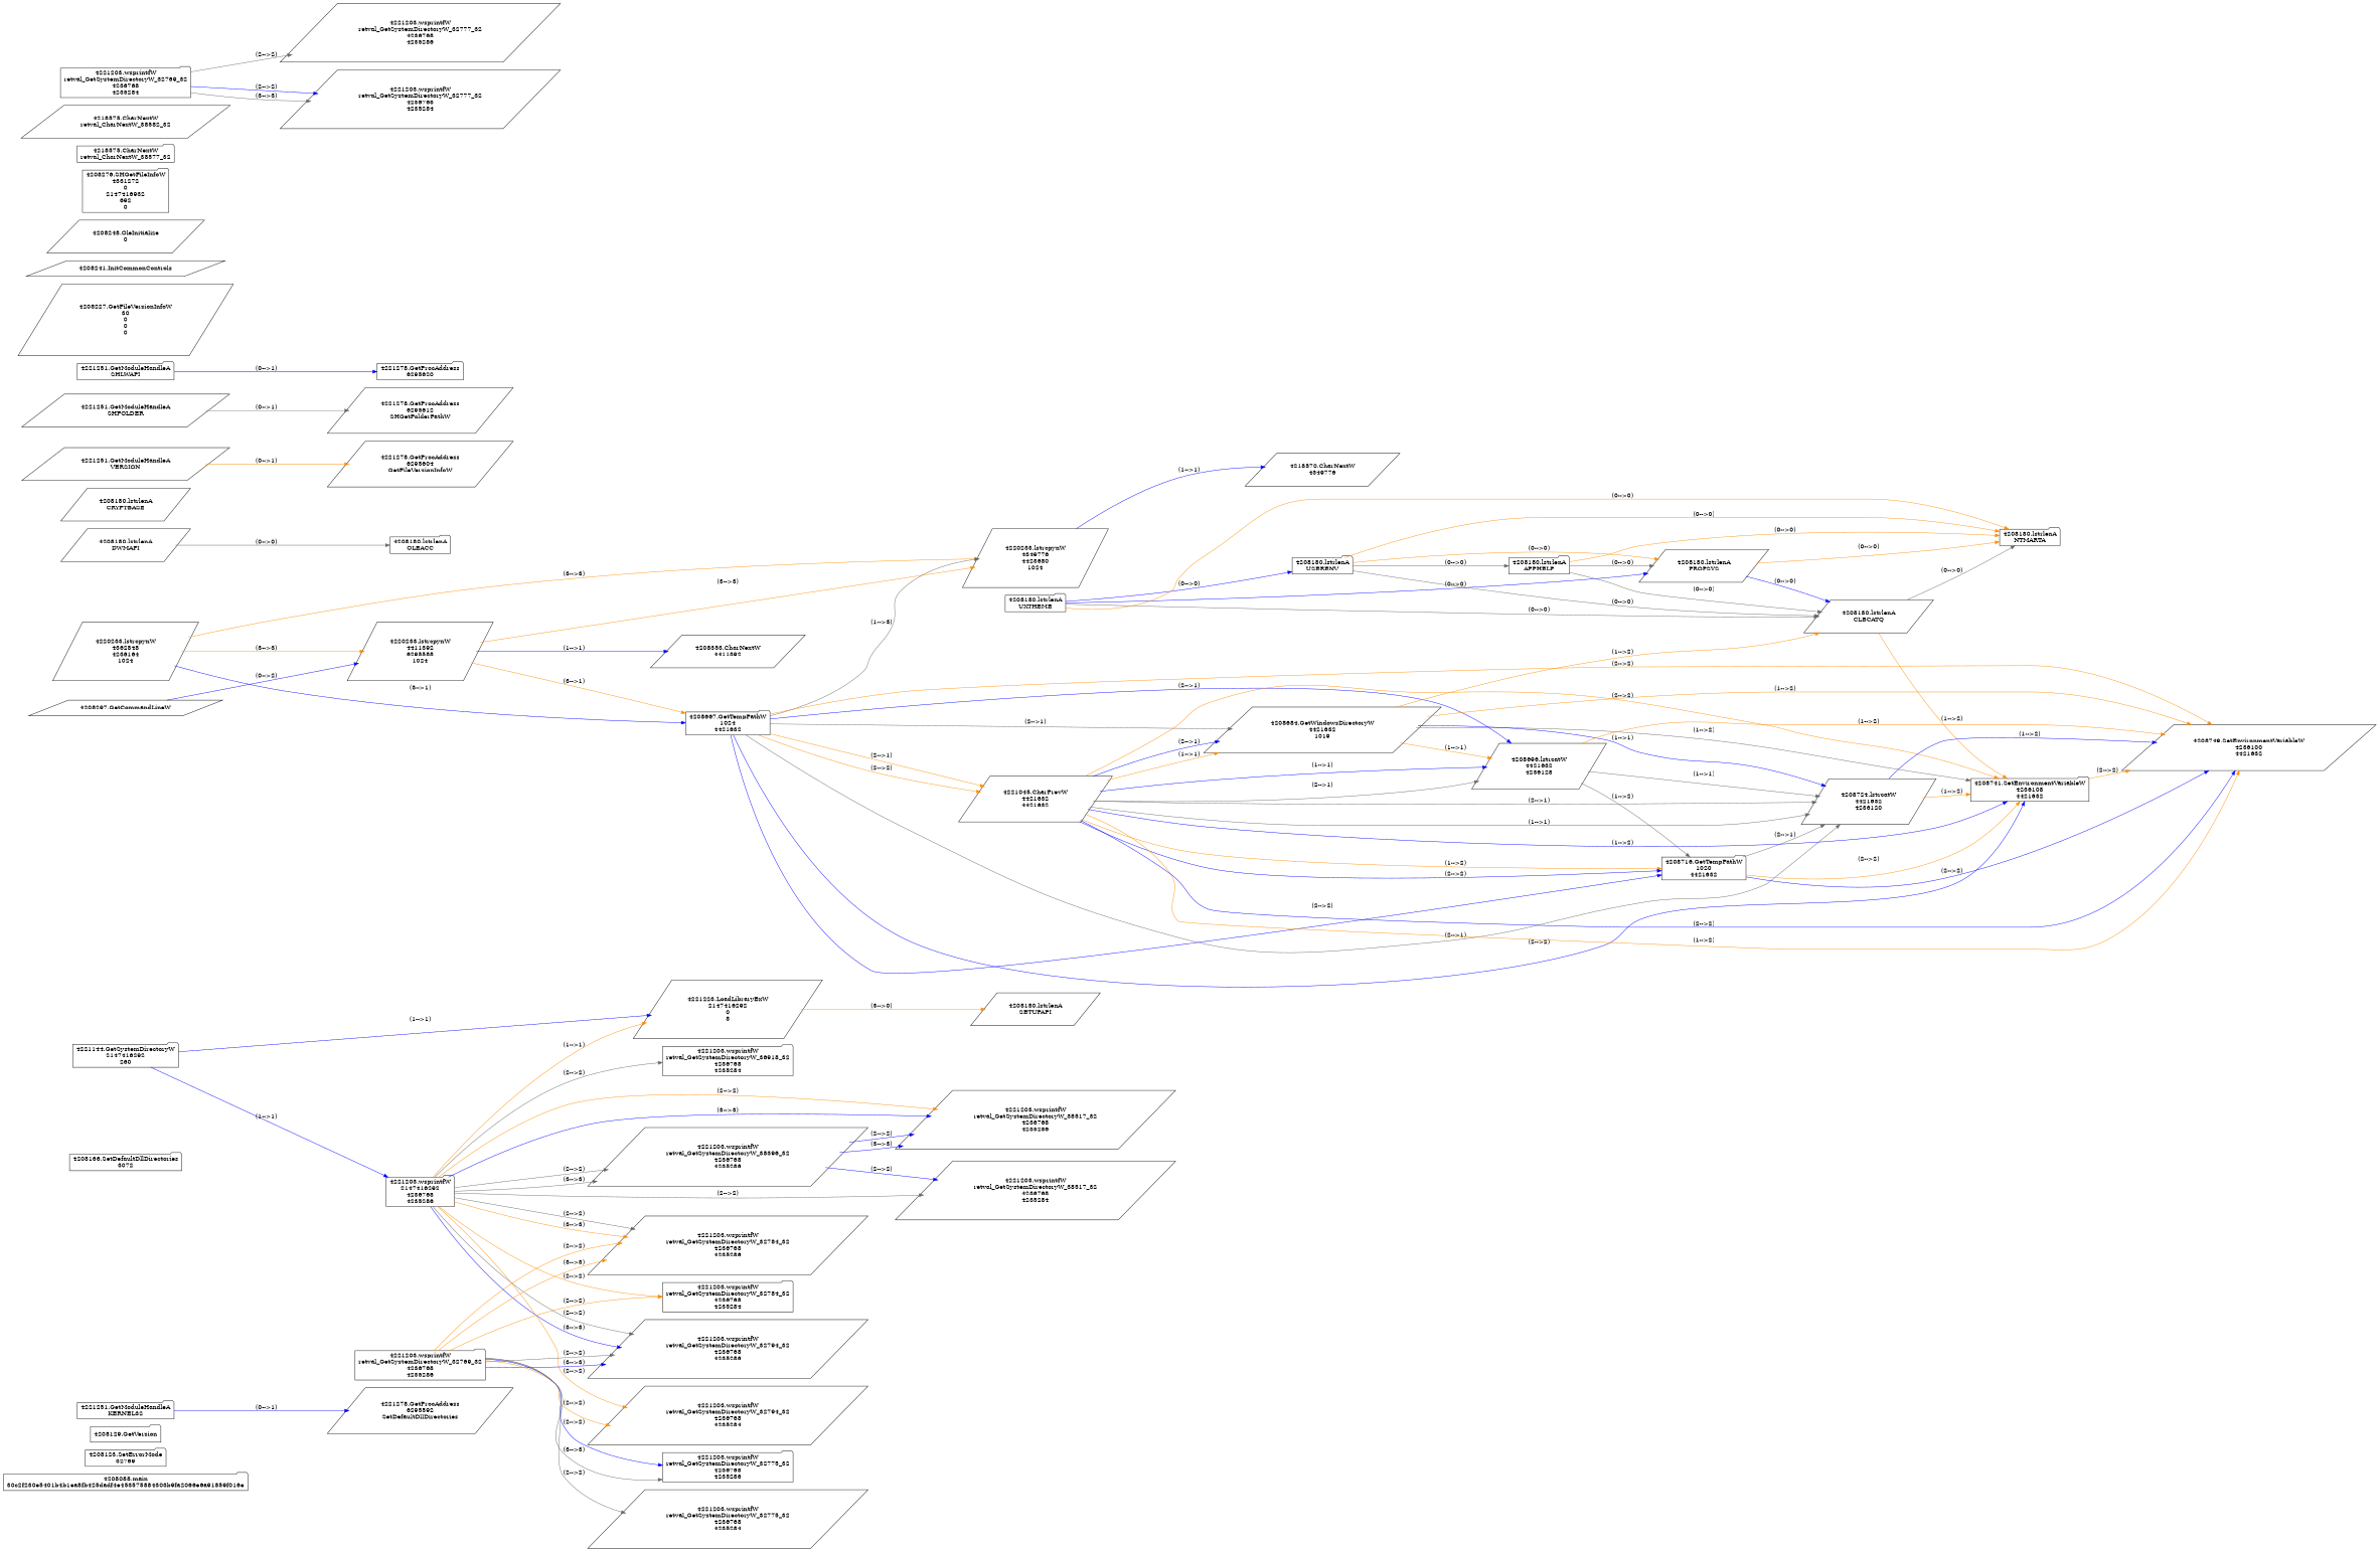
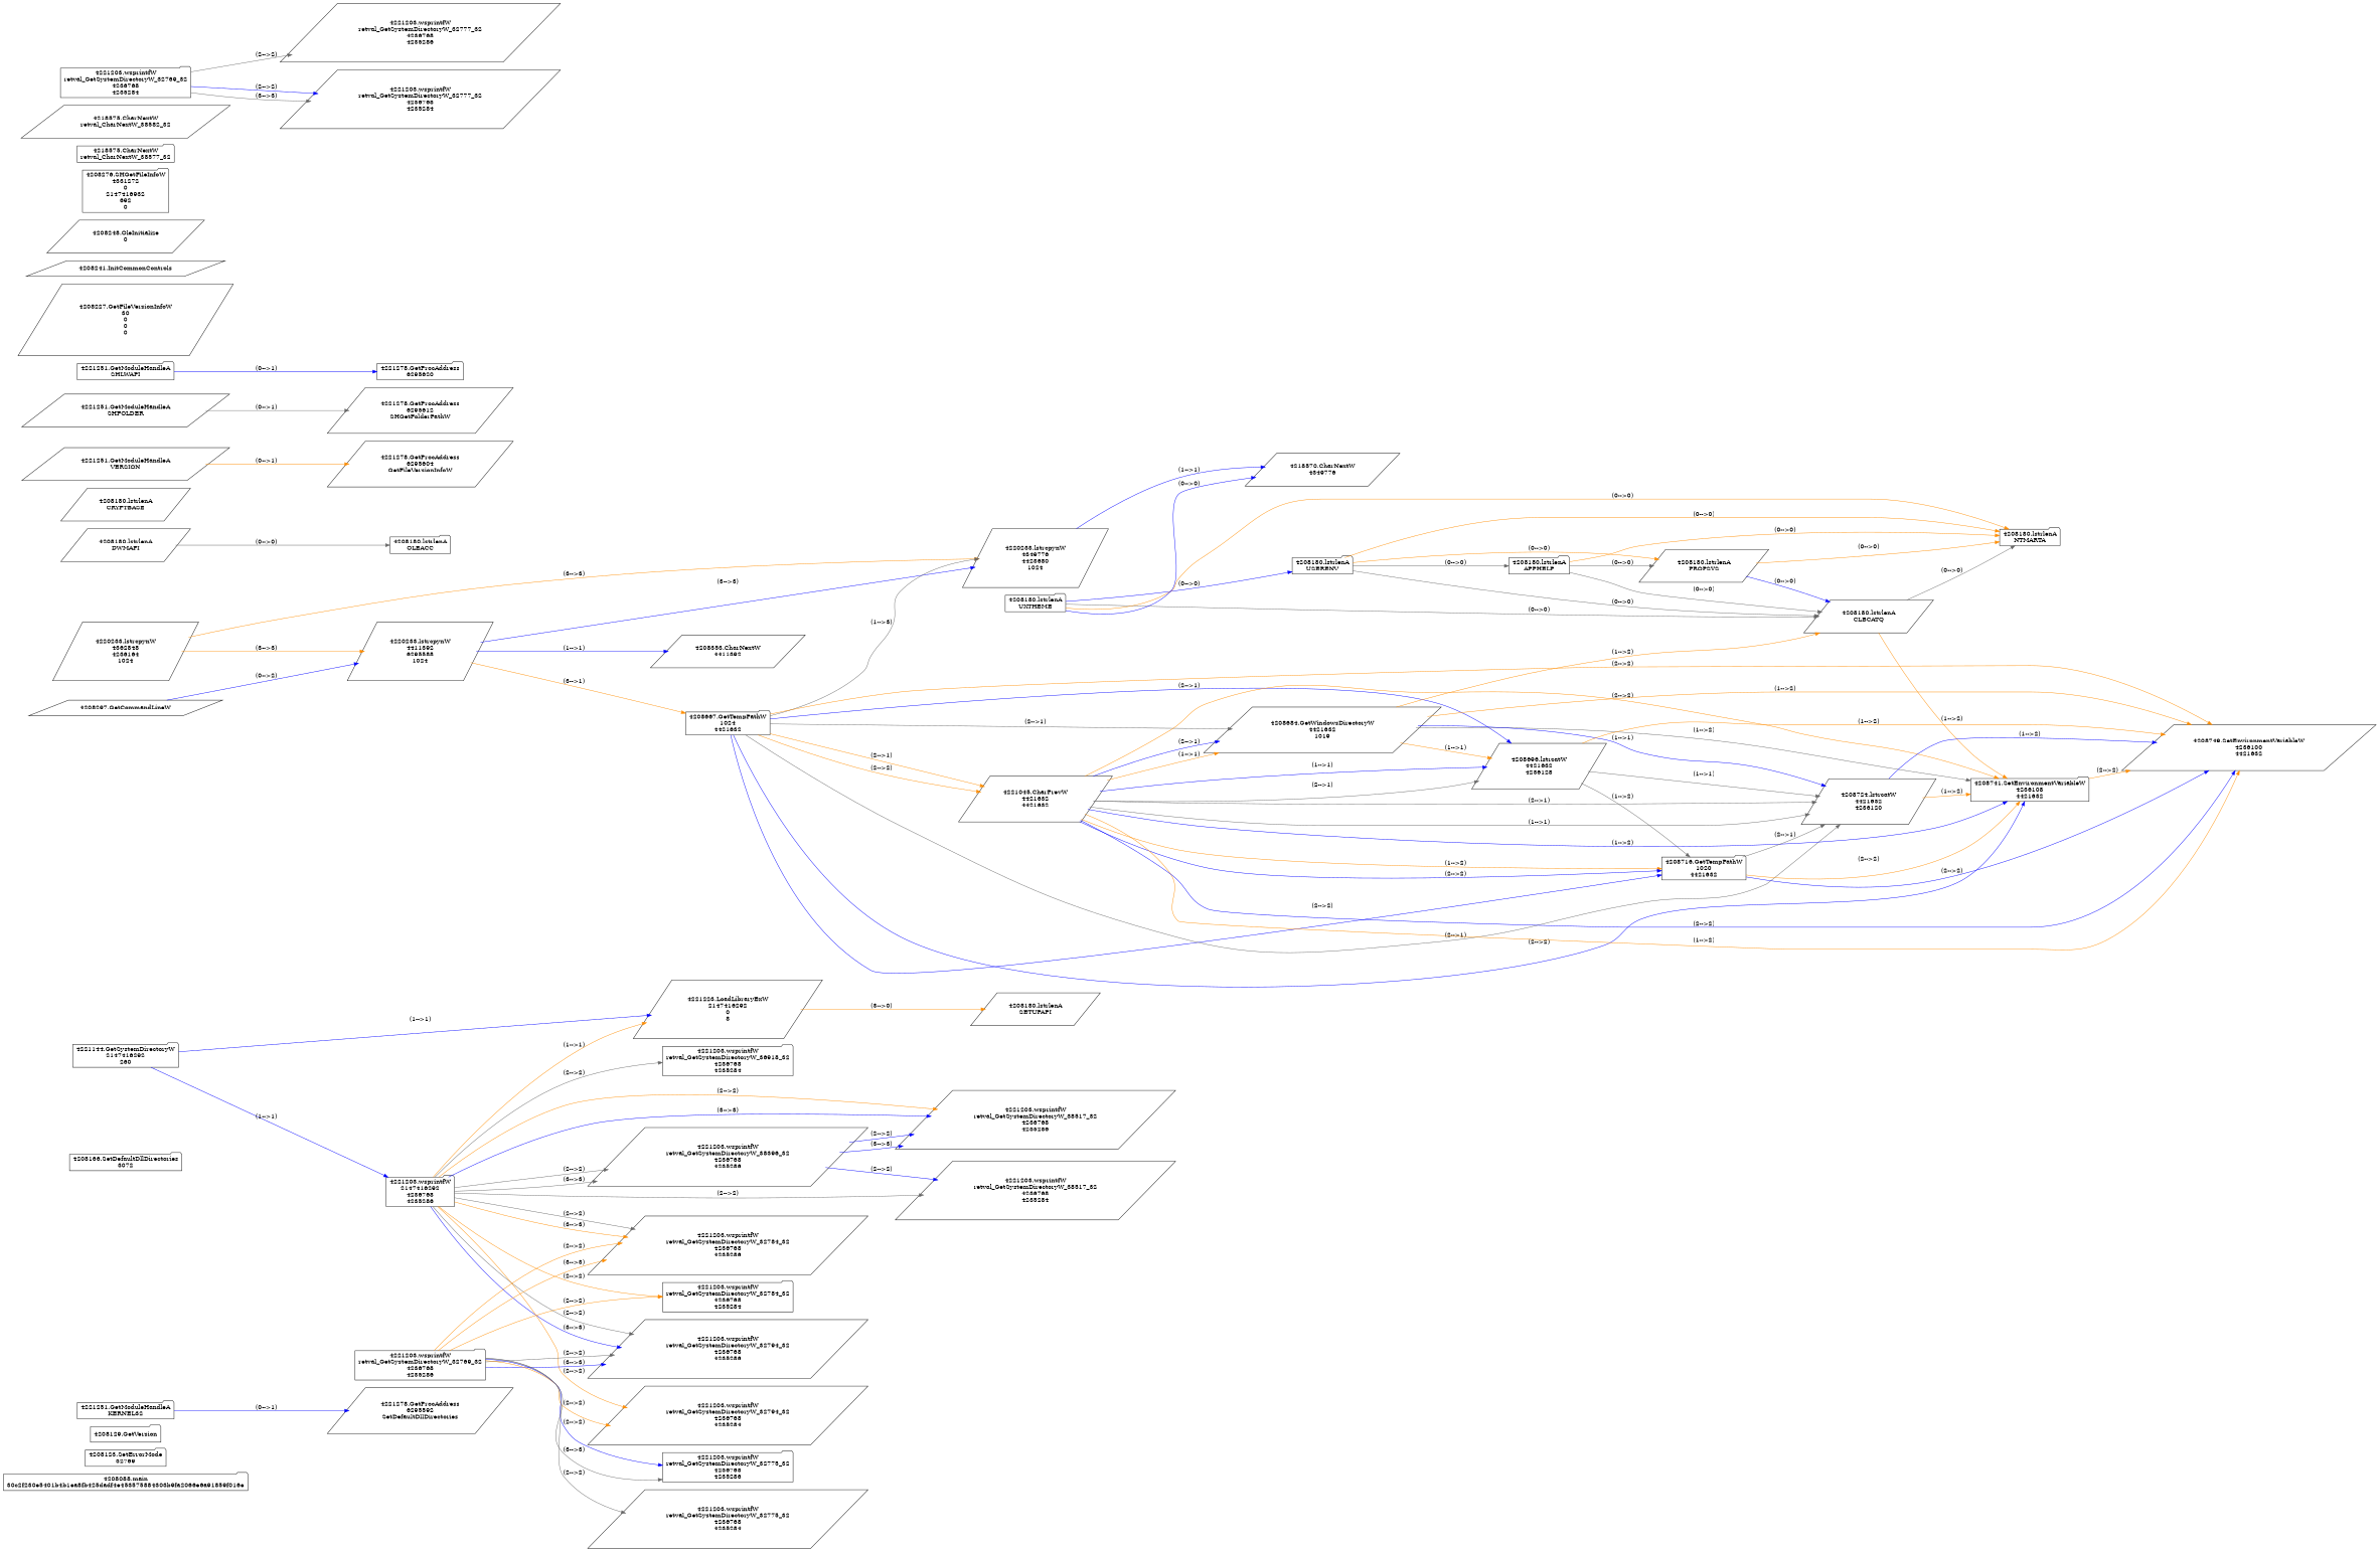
  digraph {
    rankdir=LR
    node [shape=parallelogram]
    edge [color=darkorange]
    n1 [label="4208088.main\n30c2f230e5401b4b1ea8fb425dadf4e453575884303b9fa2066e6a91859f016e" shape=folder]
    n2 [label="4208123.SetErrorMode\n32769" shape=folder]
    n3 [label="4208129.GetVersion\n" shape=folder]
    n4 [label="4221251.GetModuleHandleA\nKERNEL32" shape=folder]
    n5 [label="4221278.GetProcAddress\n6295592\nSetDefaultDllDirectories"]
    n6 [label="4208166.SetDefaultDllDirectories\n3072" shape=folder]
    n7 [label="4221144.GetSystemDirectoryW\n2147416292\n260" shape=folder]
    n8 [label="4221203.wsprintfW\n2147416292\n4236768\n4235286" shape=folder]
    n9 [label="4221223.LoadLibraryExW\n2147416292\n0\n8"]
    n10 [label="4221203.wsprintfW\nretval_GetSystemDirectoryW_36918_32\n4236768\n4235284" shape=folder]
    n11 [label="4221203.wsprintfW\nretval_GetSystemDirectoryW_38396_32\n4236768\n4235286"]
    n12 [label="4221203.wsprintfW\nretval_GetSystemDirectoryW_38517_32\n4236768\n4235286"]
    n13 [label="4221203.wsprintfW\nretval_GetSystemDirectoryW_38517_32\n4236768\n4235284"]
    n14 [label="4221203.wsprintfW\nretval_GetSystemDirectoryW_32784_32\n4236768\n4235286"]
    n15 [label="4221203.wsprintfW\nretval_GetSystemDirectoryW_32784_32\n4236768\n4235284" shape=folder]
    n16 [label="4221203.wsprintfW\nretval_GetSystemDirectoryW_32794_32\n4236768\n4235286"]
    n17 [label="4221203.wsprintfW\nretval_GetSystemDirectoryW_32794_32\n4236768\n4235284"]
    n18 [label="4208180.lstrlenA\nSETUPAPI"]
    n19 [label="4208180.lstrlenA\nUXTHEME" shape=folder]
    n20 [label="4208180.lstrlenA\nUSERENV" shape=folder]
    n21 [label="4208180.lstrlenA\nPROPSYS"]
    n22 [label="4208180.lstrlenA\nCLBCATQ"]
    n23 [label="4208180.lstrlenA\nNTMARTA" shape=folder]
    n24 [label="4208180.lstrlenA\nAPPHELP" shape=folder]
    n25 [label="4208741.SetEnvironmentVariableW\n4236108\n4421632" shape=folder]
    n26 [label="4208180.lstrlenA\nDWMAPI"]
    n27 [label="4208180.lstrlenA\nOLEACC" shape=folder]
    n28 [label="4208180.lstrlenA\nCRYPTBASE"]
    n29 [label="4221251.GetModuleHandleA\nVERSION"]
    n30 [label="4221278.GetProcAddress\n6295604\nGetFileVersionInfoW"]
    n31 [label="4221251.GetModuleHandleA\nSHFOLDER"]
    n32 [label="4221278.GetProcAddress\n6295612\nSHGetFolderPathW"]
    n33 [label="4221251.GetModuleHandleA\nSHLWAPI" shape=folder]
    n34 [label="4221278.GetProcAddress\n6295620\n" shape=folder]
    n35 [label="4208227.GetFileVersionInfoW\n30\n0\n0\n0"]
    n36 [label="4208241.InitCommonControls\n"]
    n37 [label="4208248.OleInitialize\n0"]
    n38 [label="4208276.SHGetFileInfoW\n4331272\n0\n2147416932\n692\n0" shape=folder]
    n39 [label="4220233.lstrcpynW\n4362848\n4236164\n1024"]
    n40 [label="4220233.lstrcpynW\n4411392\n6295588\n1024"]
    n41 [label="4208667.GetTempPathW\n1024\n4421632" shape=folder]
    n42 [label="4220233.lstrcpynW\n4349776\n4423680\n1024"]
    n43 [label="4208353.CharNextW\n4411392"]
    n44 [label="4221045.CharPrevW\n4421632\n4421632"]
    n45 [label="4208684.GetWindowsDirectoryW\n4421632\n1019"]
    n46 [label="4208696.lstrcatW\n4421632\n4236128"]
    n47 [label="4208716.GetTempPathW\n1020\n4421632" shape=folder]
    n48 [label="4208724.lstrcatW\n4421632\n4236120"]
    n49 [label="4208749.SetEnvironmentVariableW\n4236100\n4421632"]
    n50 [label="4218570.CharNextW\n4349776"]
    n51 [label="4208297.GetCommandLineW\n"]
    n52 [label="4218575.CharNextW\nretval_CharNextW_38577_32" shape=folder]
    n53 [label="4218575.CharNextW\nretval_CharNextW_38582_32"]
    n54 [label="4221203.wsprintfW\nretval_GetSystemDirectoryW_32769_32\n4236768\n4235286" shape=folder]
    n55 [label="4221203.wsprintfW\nretval_GetSystemDirectoryW_32775_32\n4236768\n4235286" shape=folder]
    n56 [label="4221203.wsprintfW\nretval_GetSystemDirectoryW_32775_32\n4236768\n4235284"]
    n57 [label="4221203.wsprintfW\nretval_GetSystemDirectoryW_32769_32\n4236768\n4235284" shape=folder]
    n58 [label="4221203.wsprintfW\nretval_GetSystemDirectoryW_32777_32\n4236768\n4235286"]
    n59 [label="4221203.wsprintfW\nretval_GetSystemDirectoryW_32777_32\n4236768\n4235284"]
    n4 -> n5 [color=blue label="(0-->1)"]
    n7 -> n8 [color=blue label="(1-->1)"]
    n7 -> n9 [color=blue label="(1-->1)"]
    n8 -> n9 [label="(1-->1)"]
    n8 -> n10 [color=gray40 label="(2-->2)"]
    n8 -> n11 [color=gray40 label="(2-->2)"]
    n8 -> n11 [color=gray40 label="(3-->3)"]
    n8 -> n12 [label="(2-->2)"]
    n8 -> n12 [color=blue label="(3-->3)"]
    n8 -> n13 [color=gray40 label="(2-->2)"]
    n8 -> n14 [color=gray40 label="(2-->2)"]
    n8 -> n14 [label="(3-->3)"]
    n8 -> n15 [label="(2-->2)"]
    n8 -> n16 [color=gray40 label="(2-->2)"]
    n8 -> n16 [color=blue label="(3-->3)"]
    n8 -> n17 [label="(2-->2)"]
    n9 -> n18 [label="(3-->0)"]
    n11 -> n12 [color=blue label="(2-->2)"]
    n11 -> n12 [color=blue label="(3-->3)"]
    n11 -> n13 [color=blue label="(2-->2)"]
    n19 -> n20 [color=blue label="(0-->0)"]
-   n19 -> n21 [color=blue label="(0-->0)"]
+   n19 -> n50 [color=blue label="(0-->0)"]
    n19 -> n22 [color=gray40 label="(0-->0)"]
    n19 -> n23 [label="(0-->0)"]
    n20 -> n21 [label="(0-->0)"]
    n20 -> n22 [color=gray40 label="(0-->0)"]
    n20 -> n23 [label="(0-->0)"]
    n20 -> n24 [color=gray40 label="(0-->0)"]
    n21 -> n22 [color=blue label="(0-->0)"]
    n21 -> n23 [label="(0-->0)"]
    n22 -> n23 [color=gray40 label="(0-->0)"]
    n22 -> n25 [label="(1-->2)"]
    n24 -> n21 [color=gray40 label="(0-->0)"]
    n24 -> n22 [color=gray40 label="(0-->0)"]
    n24 -> n23 [label="(0-->0)"]
    n25 -> n49 [label="(2-->2)"]
    n26 -> n27 [color=gray40 label="(0-->0)"]
    n29 -> n30 [label="(0-->1)"]
    n31 -> n32 [color=gray40 label="(0-->1)"]
    n33 -> n34 [color=blue label="(0-->1)"]
    n39 -> n40 [label="(3-->3)"]
-   n39 -> n41 [color=blue label="(3-->1)"]
    n39 -> n42 [label="(3-->3)"]
    n40 -> n41 [label="(3-->1)"]
-   n40 -> n42 [label="(3-->3)"]
+   n40 -> n42 [color=blue label="(3-->3)"]
    n40 -> n43 [color=blue label="(1-->1)"]
    n41 -> n25 [color=blue label="(2-->2)"]
    n41 -> n42 [color=gray40 label="(1-->3)"]
    n41 -> n44 [label="(2-->1)"]
    n41 -> n44 [label="(2-->2)"]
    n41 -> n45 [color=gray40 label="(2-->1)"]
    n41 -> n46 [color=blue label="(2-->1)"]
    n41 -> n47 [color=blue label="(2-->2)"]
    n41 -> n48 [color=gray40 label="(2-->1)"]
    n41 -> n49 [label="(2-->2)"]
    n42 -> n50 [color=blue label="(1-->1)"]
    n44 -> n25 [color=blue label="(1-->2)"]
    n44 -> n25 [label="(2-->2)"]
    n44 -> n45 [label="(1-->1)"]
    n44 -> n45 [color=blue label="(2-->1)"]
    n44 -> n46 [color=blue label="(1-->1)"]
    n44 -> n46 [color=gray40 label="(2-->1)"]
    n44 -> n47 [label="(1-->2)"]
    n44 -> n47 [color=blue label="(2-->2)"]
    n44 -> n48 [color=gray40 label="(1-->1)"]
    n44 -> n48 [color=gray40 label="(2-->1)"]
    n44 -> n49 [label="(1-->2)"]
    n44 -> n49 [color=blue label="(2-->2)"]
    n45 -> n22 [label="(1-->2)"]
    n45 -> n25 [color=gray40 label="(1-->2)"]
    n45 -> n46 [label="(1-->1)"]
    n45 -> n48 [color=blue label="(1-->1)"]
    n45 -> n49 [label="(1-->2)"]
    n46 -> n47 [color=gray40 label="(1-->2)"]
    n46 -> n48 [color=gray40 label="(1-->1)"]
    n46 -> n49 [label="(1-->2)"]
    n47 -> n25 [label="(2-->2)"]
    n47 -> n48 [color=gray40 label="(2-->1)"]
    n47 -> n49 [color=blue label="(2-->2)"]
    n48 -> n25 [label="(1-->2)"]
    n48 -> n49 [color=blue label="(1-->2)"]
    n51 -> n40 [color=blue label="(0-->2)"]
    n54 -> n14 [label="(2-->2)"]
    n54 -> n14 [label="(3-->3)"]
    n54 -> n15 [label="(2-->2)"]
    n54 -> n16 [color=gray40 label="(2-->2)"]
    n54 -> n16 [color=blue label="(3-->3)"]
    n54 -> n17 [label="(2-->2)"]
    n54 -> n55 [color=blue label="(2-->2)"]
    n54 -> n55 [color=gray40 label="(3-->3)"]
    n54 -> n56 [color=gray40 label="(2-->2)"]
    n57 -> n58 [color=gray40 label="(2-->2)"]
    n57 -> n59 [color=blue label="(2-->2)"]
    n57 -> n59 [color=gray40 label="(3-->3)"]
  }
